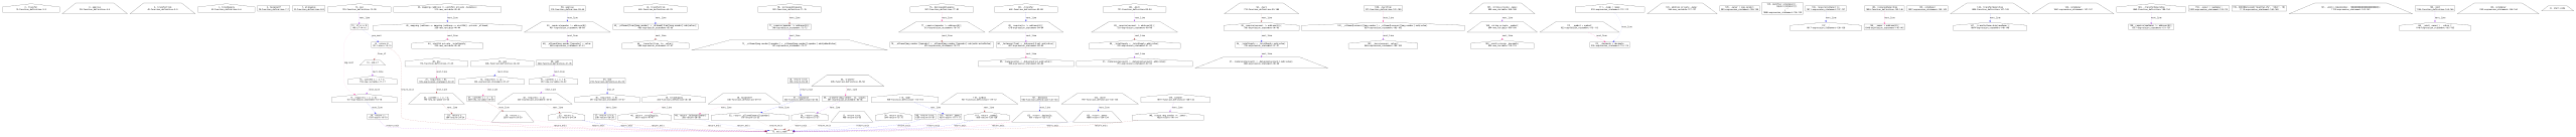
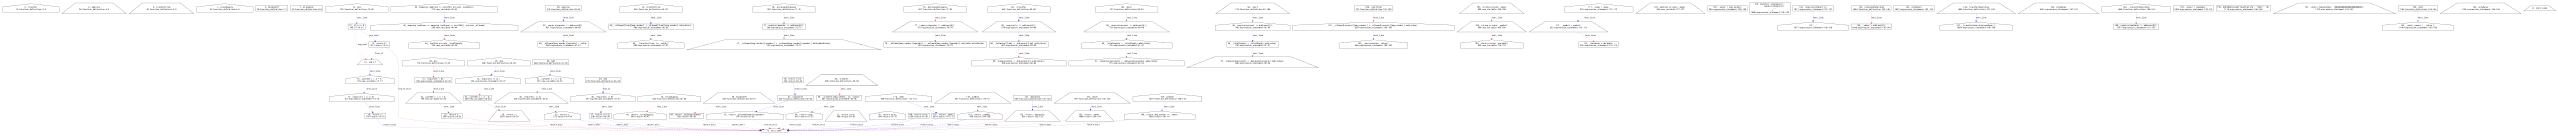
  digraph {
    fontname="Roboto Mono"
    node [fontname="Roboto Mono" shape=house type_label=expression_statement]
    edge [color=blue controlflow_type=next_line edge_type=CFG_edge fontname="Roboto Mono" style=dashed]
    n1 [label="2_ transfer\n13-function_definition-3-3" type_label=function_definition]
    n2 [label="3_ approve\n28-function_definition-4-4" shape=trapezium type_label=function_definition]
    n3 [label="4_ transferFrom\n43-function_definition-5-5" shape=trapezium type_label=function_definition]
    n4 [label="5_ totalSupply\n62-function_definition-6-6" type_label=function_definition]
    n5 [label="6_ balanceOf\n70-function_definition-7-7" shape=box type_label=function_definition]
    n6 [label="7_ allowance\n82-function_definition-8-8" shape=box type_label=function_definition]
    n7 [label="12_ mul\n129-function_definition-13-20" type_label=function_definition]
    n8 [label="13_ if_a == 0\n146-if-14-16" shape=box type_label=if]
    n9 [label="13_ end_if" shape=trapezium type_label=end_if]
    n10 [label="14_ return 0;\n151-return-15-15" shape=box type_label=return]
    n11 [label="16_ uint256 c = a * b;\n153-new_variable-17-17" type_label=new_variable]
    n12 [label="0_ exit_node" type_label=exit]
    n13 [label="17_ require(c / a == b);\n161-expression_statement-18-18"]
    n14 [label="18_ return c;\n170-return-19-19" shape=box type_label=return]
    n15 [label="20_ div\n172-function_definition-21-25" type_label=function_definition]
    n16 [label="21_ require(b > 0);\n189-expression_statement-22-22" shape=box]
    n17 [label="22_ uint256 c = a / b;\n196-new_variable-23-23" shape=trapezium type_label=new_variable]
    n18 [label="23_ return c;\n204-return-24-24" shape=box type_label=return]
    n19 [label="25_ sub\n206-function_definition-26-30" type_label=function_definition]
    n20 [label="26_ require(b <= a);\n223-expression_statement-27-27"]
    n21 [label="27_ uint256 c = a - b;\n230-new_variable-28-28" shape=box type_label=new_variable]
    n22 [label="28_ return c;\n238-return-29-29" shape=trapezium type_label=return]
    n23 [label="30_ add\n240-function_definition-31-35" shape=box type_label=function_definition]
    n24 [label="31_ uint256 c = a + b;\n257-new_variable-32-32" type_label=new_variable]
    n25 [label="32_ require(c >= a);\n265-expression_statement-33-33" shape=trapezium]
    n26 [label="33_ return c;\n272-return-34-34" type_label=return]
    n27 [label="35_ mod\n274-function_definition-36-39" shape=box type_label=function_definition]
    n28 [label="36_ require(b != 0);\n291-expression_statement-37-37"]
    n29 [label="37_ return a % b;\n298-return-38-38" shape=box type_label=return]
    n30 [label="42_ mapping (address => uint256) private _balances;\n313-new_variable-43-43" type_label=new_variable]
    n31 [label="43_ mapping (address => mapping (address => uint256)) private _allowed;\n320-new_variable-44-44" type_label=new_variable]
    n32 [label="44_ uint256 private _totalSupply;\n329-new_variable-45-45" type_label=new_variable]
    n33 [label="45_ totalSupply\n334-function_definition-46-48" type_label=function_definition]
    n34 [label="46_ return _totalSupply;\n343-return-47-47" type_label=return]
    n35 [label="48_ balanceOf\n345-function_definition-49-51" shape=trapezium type_label=function_definition]
    n36 [label="49_ return _balances[owner];\n358-return-50-50" shape=box type_label=return]
    n37 [label="51_ allowance\n362-function_definition-52-54" shape=box type_label=function_definition]
    n38 [label="52_ return _allowed[owner][spender];\n379-return-53-53" type_label=return]
    n39 [label="54_ transfer\n385-function_definition-55-58" shape=trapezium type_label=function_definition]
    n40 [label="55_ _transfer(msg.sender, to, value);\n401-expression_statement-56-56" shape=box]
    n41 [label="56_ return true;\n412-return-57-57" type_label=return]
    n42 [label="58_ approve\n415-function_definition-59-64" shape=box type_label=function_definition]
    n43 [label="59_ require(spender != address(0));\n431-expression_statement-60-60" shape=trapezium]
    n44 [label="60_ _allowed[msg.sender][spender] = value;\n440-expression_statement-61-61" shape=box]
    n45 [label="62_ return true;\n460-return-63-63" shape=trapezium type_label=return]
    n46 [label="64_ transferFrom\n463-function_definition-65-70" type_label=function_definition]
    n47 [label="65_ _allowed[from][msg.sender] = _allowed[from][msg.sender].sub(value);\n483-expression_statement-66-66" shape=box]
    n48 [label="66_ _transfer(from, to, value);\n504-expression_statement-67-67"]
    n49 [label="68_ return true;\n529-return-69-69" shape=box type_label=return]
    n50 [label="70_ increaseAllowance\n532-function_definition-71-76" type_label=function_definition]
    n51 [label="71_ require(spender != address(0));\n548-expression_statement-72-72" shape=box]
    n52 [label="72_ _allowed[msg.sender][spender] = _allowed[msg.sender][spender].add(addedValue);\n557-expression_statement-73-73" shape=trapezium]
    n53 [label="74_ return true;\n594-return-75-75" type_label=return]
    n54 [label="76_ decreaseAllowance\n597-function_definition-77-82" type_label=function_definition]
    n55 [label="77_ require(spender != address(0));\n613-expression_statement-78-78" shape=trapezium]
    n56 [label="78_ _allowed[msg.sender][spender] = _allowed[msg.sender][spender].sub(subtractedValue);\n622-expression_statement-79-79" shape=box]
    n57 [label="80_ return true;\n659-return-81-81" shape=box type_label=return]
    n58 [label="82_ _transfer\n662-function_definition-83-88" type_label=function_definition]
    n59 [label="83_ require(to != address(0));\n678-expression_statement-84-84" shape=trapezium]
    n60 [label="84_ _balances[from] = _balances[from].sub(value);\n687-expression_statement-85-85" shape=box]
    n61 [label="85_ _balances[to] = _balances[to].add(value);\n700-expression_statement-86-86"]
    n62 [label="88_ _mint\n721-function_definition-89-94" type_label=function_definition]
    n63 [label="89_ require(account != address(0));\n733-expression_statement-90-90" shape=trapezium]
    n64 [label="90_ _totalSupply = _totalSupply.add(value);\n742-expression_statement-91-91"]
    n65 [label="91_ _balances[account] = _balances[account].add(value);\n751-expression_statement-92-92"]
    n66 [label="94_ _burn\n774-function_definition-95-100" shape=trapezium type_label=function_definition]
    n67 [label="95_ require(account != address(0));\n786-expression_statement-96-96"]
    n68 [label="96_ _totalSupply = _totalSupply.sub(value);\n795-expression_statement-97-97" shape=box]
    n69 [label="97_ _balances[account] = _balances[account].sub(value);\n804-expression_statement-98-98" shape=trapezium]
    n70 [label="100_ _burnFrom\n827-function_definition-101-105" shape=box type_label=function_definition]
    n71 [label="101_ _allowed[account][msg.sender] = _allowed[account][msg.sender].sub(value);\n839-expression_statement-102-102"]
    n72 [label="102_ _burn(account, value);\n860-expression_statement-103-103"]
    n73 [label="107_ string private _name;\n889-new_variable-108-108" shape=trapezium type_label=new_variable]
    n74 [label="108_ string private _symbol;\n894-new_variable-109-109" shape=trapezium type_label=new_variable]
    n75 [label="109_ uint8 private _decimals;\n899-new_variable-110-110" type_label=new_variable]
    n76 [label="111_ _name = name;\n918-expression_statement-112-112"]
    n77 [label="112_ _symbol = symbol;\n922-expression_statement-113-113" shape=trapezium]
    n78 [label="113_ _decimals = decimals;\n926-expression_statement-114-114" shape=box]
    n79 [label="115_ name\n930-function_definition-116-118" type_label=function_definition]
    n80 [label="116_ return _name;\n939-return-117-117" shape=box type_label=return]
    n81 [label="118_ symbol\n941-function_definition-119-121" shape=trapezium type_label=function_definition]
    n82 [label="119_ return _symbol;\n950-return-120-120" type_label=return]
    n83 [label="121_ decimals\n952-function_definition-122-124" shape=box type_label=function_definition]
    n84 [label="122_ return _decimals;\n961-return-123-123" shape=trapezium type_label=return]
    n85 [label="126_ address private _owner;\n966-new_variable-127-127" shape=trapezium type_label=new_variable]
    n86 [label="129_ _owner = msg.sender;\n983-expression_statement-130-130" shape=box]
    n87 [label="132_ owner\n997-function_definition-133-135" shape=trapezium type_label=function_definition]
    n88 [label="133_ return _owner;\n1006-return-134-134" shape=trapezium type_label=return]
    n89 [label="135_ modifier onlyOwner() {\n        require(isOwner());\n        _;\n    }\n1008-expression_statement-136-139" shape=box]
    n90 [label="136_ require(isOwner());\n1011-expression_statement-137-137" shape=box]
    n91 [label="137_ _;\n1017-expression_statement-138-138"]
    n92 [label="139_ isOwner\n1019-function_definition-140-142" type_label=function_definition]
    n93 [label="140_ return msg.sender == _owner;\n1028-return-141-141" type_label=return]
    n94 [label="142_ renounceOwnership\n1034-function_definition-143-146" shape=box type_label=function_definition]
    n95 [label="144_ _owner = address(0);\n1048-expression_statement-145-145" shape=box]
    n96 [label="142_ onlyOwner\n1037-expression_statement-143-143" shape=box]
    n97 [label="146_ transferOwnership\n1054-function_definition-147-149" shape=trapezium type_label=function_definition]
    n98 [label="147_ _transferOwnership(newOwner);\n1064-expression_statement-148-148"]
    n99 [label="146_ onlyOwner\n1061-expression_statement-147-147" shape=trapezium]
    n100 [label="149_ _transferOwnership\n1069-function_definition-150-154" type_label=function_definition]
    n101 [label="150_ require(newOwner != address(0));\n1077-expression_statement-151-151" shape=box]
    n102 [label="152_ _owner = newOwner;\n1092-expression_statement-153-153" shape=box]
    n103 [label="159_ ERC20Detailed(\"HealthyLife\", \"HELI\", 18)\n1118-expression_statement-160-160" shape=box]
    n104 [label="161_ _mint(_tokenHolder, 100000000000000000000000);\n1129-expression_statement-162-162" shape=trapezium]
    n105 [label="163_ mint\n1136-function_definition-164-166" shape=box type_label=function_definition]
    n106 [label="164_ _mint( owner() , value );\n1146-expression_statement-165-165"]
    n107 [label="163_ onlyOwner\n1143-expression_statement-164-164" shape=trapezium]
    n108 [label="0_ start_node" shape=trapezium type_label=start]
    n7 -> n8 [color=purple label=next_line]
-   n8 -> n13 [color=deeppink controlflow_type=neg_next label=neg_next style=dotted]
+   n8 -> n9 [color=deeppink controlflow_type=neg_next label=neg_next style=dotted]
    n8 -> n10 [controlflow_type=pos_next label=pos_next style=dotted]
    n9 -> n11 [color=purple label=next_line]
    n10 -> n9 [color=brown controlflow_type=end_if label=line_if style=dotted]
    n10 -> n12 [color=brown controlflow_type=return_exit label=return_exit]
    n11 -> n13 [color=purple label=next_line style=dotted]
    n13 -> n14 [label=next_line]
    n14 -> n12 [color=purple controlflow_type=return_exit label=return_exit]
    n15 -> n16 [color=deeppink label=next_line]
    n16 -> n17 [color=brown label=next_line style=dotted]
    n17 -> n18 [color=brown label=next_line]
    n18 -> n12 [color=deeppink controlflow_type=return_exit label=return_exit]
    n19 -> n20 [label=next_line style=dotted]
    n20 -> n21 [color=deeppink label=next_line style=dotted]
    n21 -> n22 [color=brown label=next_line]
    n22 -> n12 [color=deeppink controlflow_type=return_exit label=return_exit style=dotted]
    n23 -> n24 [color=purple label=next_line]
    n24 -> n25 [color=purple label=next_line style=dotted]
    n25 -> n26 [color=brown label=next_line style=dotted]
    n26 -> n12 [controlflow_type=return_exit label=return_exit]
    n27 -> n28 [label=end_if]
    n28 -> n29 [label=next_line style=dotted]
    n29 -> n12 [color=brown controlflow_type=return_exit label=return_exit]
    n30 -> n31 [label=next_line]
    n31 -> n32 [color=deeppink label=next_line style=dotted]
    n33 -> n34 [color=deeppink label=next_line style=dotted]
    n34 -> n12 [color=brown controlflow_type=return_exit label=return_exit style=dotted]
    n35 -> n36 [color=deeppink label=next_line style=dotted]
    n36 -> n12 [controlflow_type=return_exit label=return_exit style=dotted]
    n37 -> n38 [label=next_line]
    n38 -> n12 [color=brown controlflow_type=return_exit label=return_exit style=dotted]
    n39 -> n40 [color=deeppink label=next_line]
    n40 -> n41 [color=purple label=next_line]
    n41 -> n12 [color=brown controlflow_type=return_exit label=return_exit style=dotted]
    n42 -> n43 [label=next_line style=dotted]
    n43 -> n44 [color=purple label=next_line style=dotted]
    n45 -> n12 [color=brown controlflow_type=return_exit label=return_exit style=dotted]
    n46 -> n47 [label=next_line style=dotted]
    n47 -> n48 [color=brown label=next_line style=dotted]
    n49 -> n37 [controlflow_type=return_exit label=return_exit]
    n50 -> n51 [color=brown label=next_line]
    n51 -> n52 [color=purple label=next_line]
    n53 -> n12 [controlflow_type=return_exit label=return_exit style=dotted]
    n54 -> n55 [color=deeppink label=next_line]
    n55 -> n56 [color=brown label=next_line style=dotted]
    n57 -> n12 [controlflow_type=return_exit label=return_exit]
    n58 -> n59 [label=next_line]
    n59 -> n60 [color=purple label=next_line]
    n60 -> n61 [color=deeppink label=next_line]
    n62 -> n63 [color=purple label=next_line]
    n63 -> n64 [color=brown label=next_line style=dotted]
    n64 -> n65 [color=purple label=next_line style=dotted]
    n66 -> n67 [color=brown label=next_line]
    n67 -> n68 [label=next_line style=dotted]
    n68 -> n69 [color=purple label=next_line style=dotted]
    n70 -> n71 [color=deeppink label=next_line]
    n71 -> n72 [color=purple label=next_line]
    n73 -> n74 [color=purple label=next_line style=dotted]
    n74 -> n75 [color=deeppink label=next_line style=dotted]
-   n76 -> n78 [label=next_line style=dotted]
+   n76 -> n77 [label=next_line style=dotted]
    n77 -> n78 [color=deeppink label=next_line]
    n79 -> n80 [label=next_line]
    n80 -> n12 [color=purple controlflow_type=return_exit label=return_exit]
    n81 -> n82 [color=brown label=next_line style=dotted]
    n82 -> n12 [controlflow_type=return_exit label=return_exit]
    n83 -> n84 [label=next_line]
    n84 -> n12 [color=deeppink controlflow_type=return_exit label=return_exit]
    n87 -> n88 [label=next_line style=dotted]
    n88 -> n12 [controlflow_type=return_exit label=return_exit style=dotted]
    n90 -> n91 [label=next_line style=dotted]
    n92 -> n93 [color=purple label=next_line]
    n93 -> n12 [color=brown controlflow_type=return_exit label=return_exit]
    n94 -> n95 [color=deeppink label=next_line]
    n97 -> n98 [label=next_line]
    n100 -> n101 [color=purple label=next_line]
    n105 -> n106 [color=purple label=next_line]
  }
